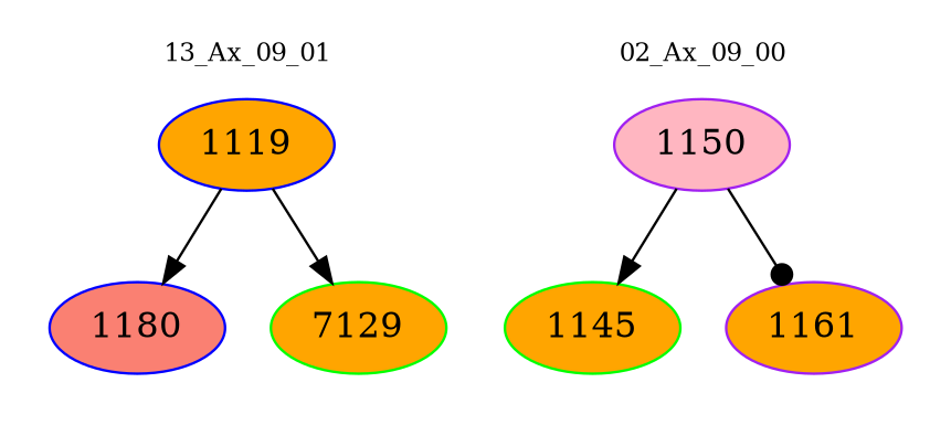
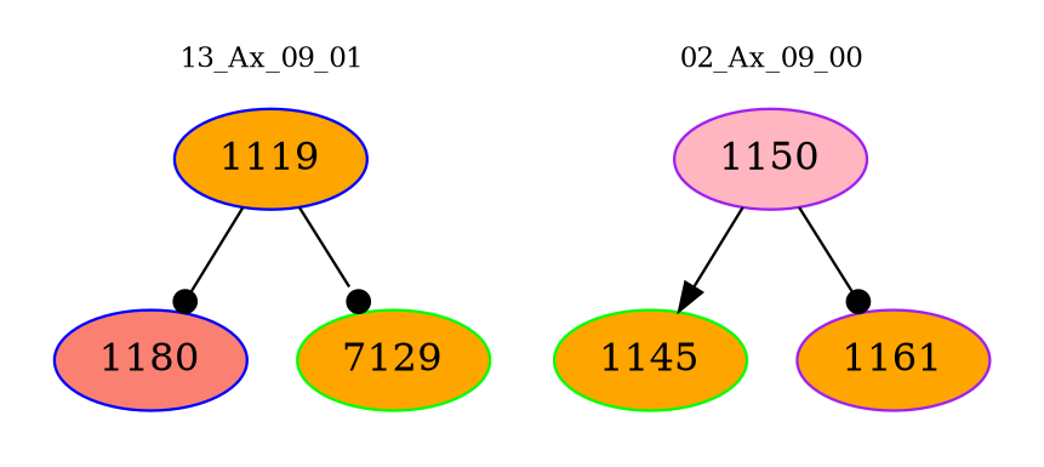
  digraph {
    node [color=blue fillcolor=orange style=filled]
    edge [arrowhead=dot color=black]
    n1 [label=1119]
    n2 [fillcolor=salmon label=1180]
    n3 [color=green label=7129]
    n4 [color=purple fillcolor=lightpink label=1150]
    n5 [color=green label=1145]
    n6 [color=purple label=1161]
    subgraph cluster_1 {
      color=white
      fontsize=10
      label="13_Ax_09_01"
      n1
      n2
      n3
    }
    subgraph cluster_2 {
      color=white
      fontsize=10
      label="02_Ax_09_00"
      n4
      n5
      n6
    }
-   n1 -> n2 [arrowhead=normal]
-   n1 -> n3 [arrowhead=normal]
+   n1 -> n2
+   n1 -> n3
    n4 -> n5 [arrowhead=normal]
    n4 -> n6
  }
